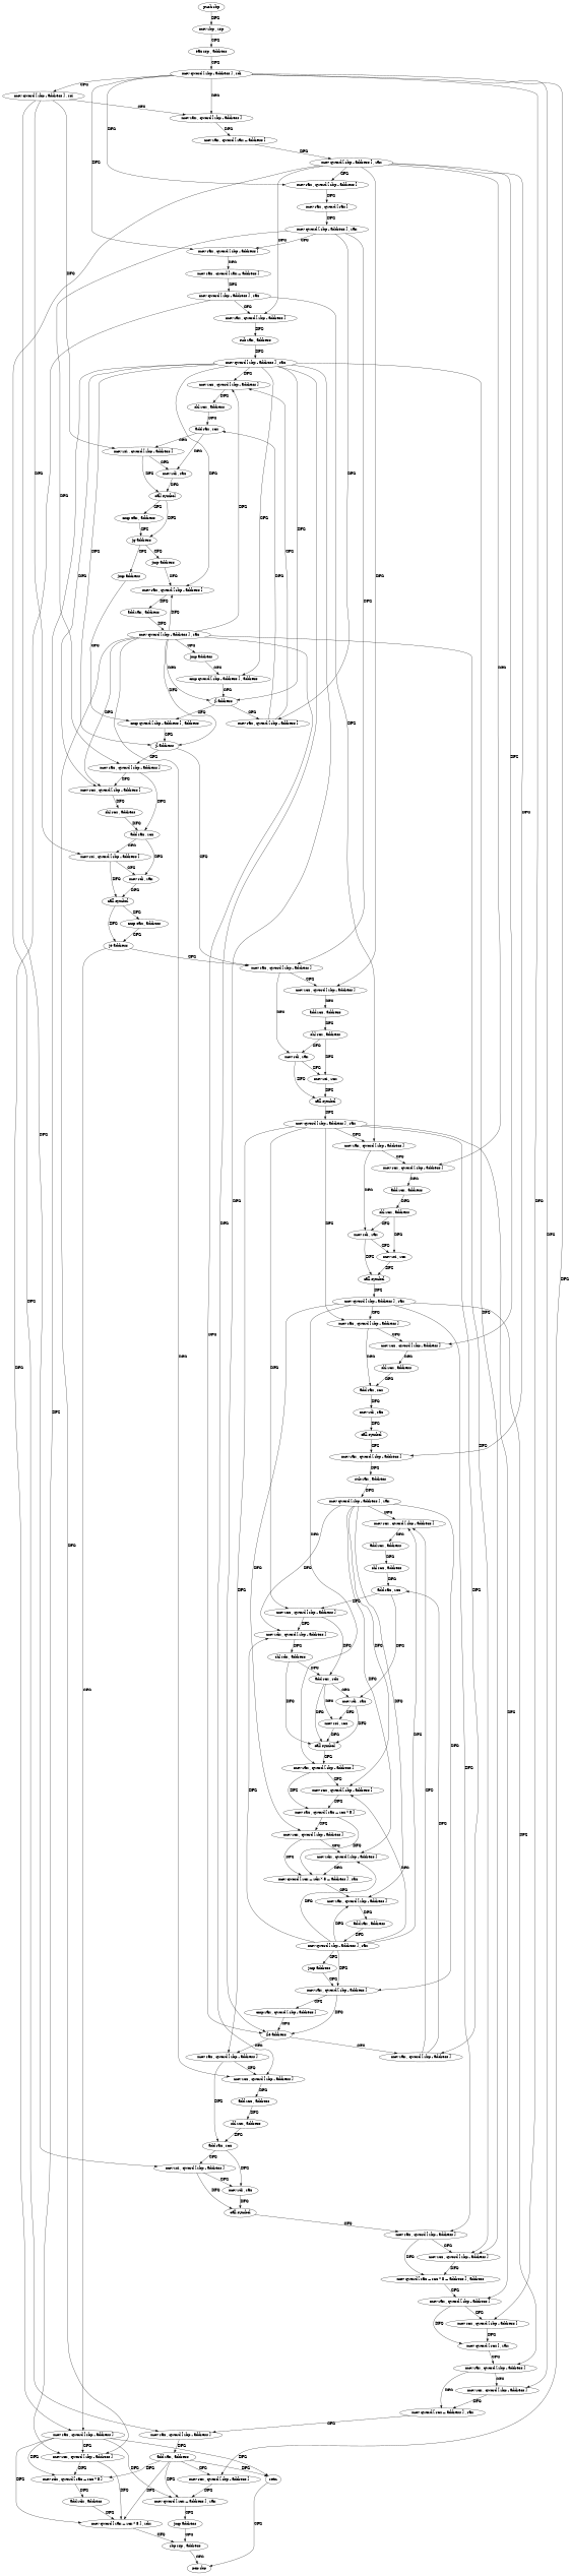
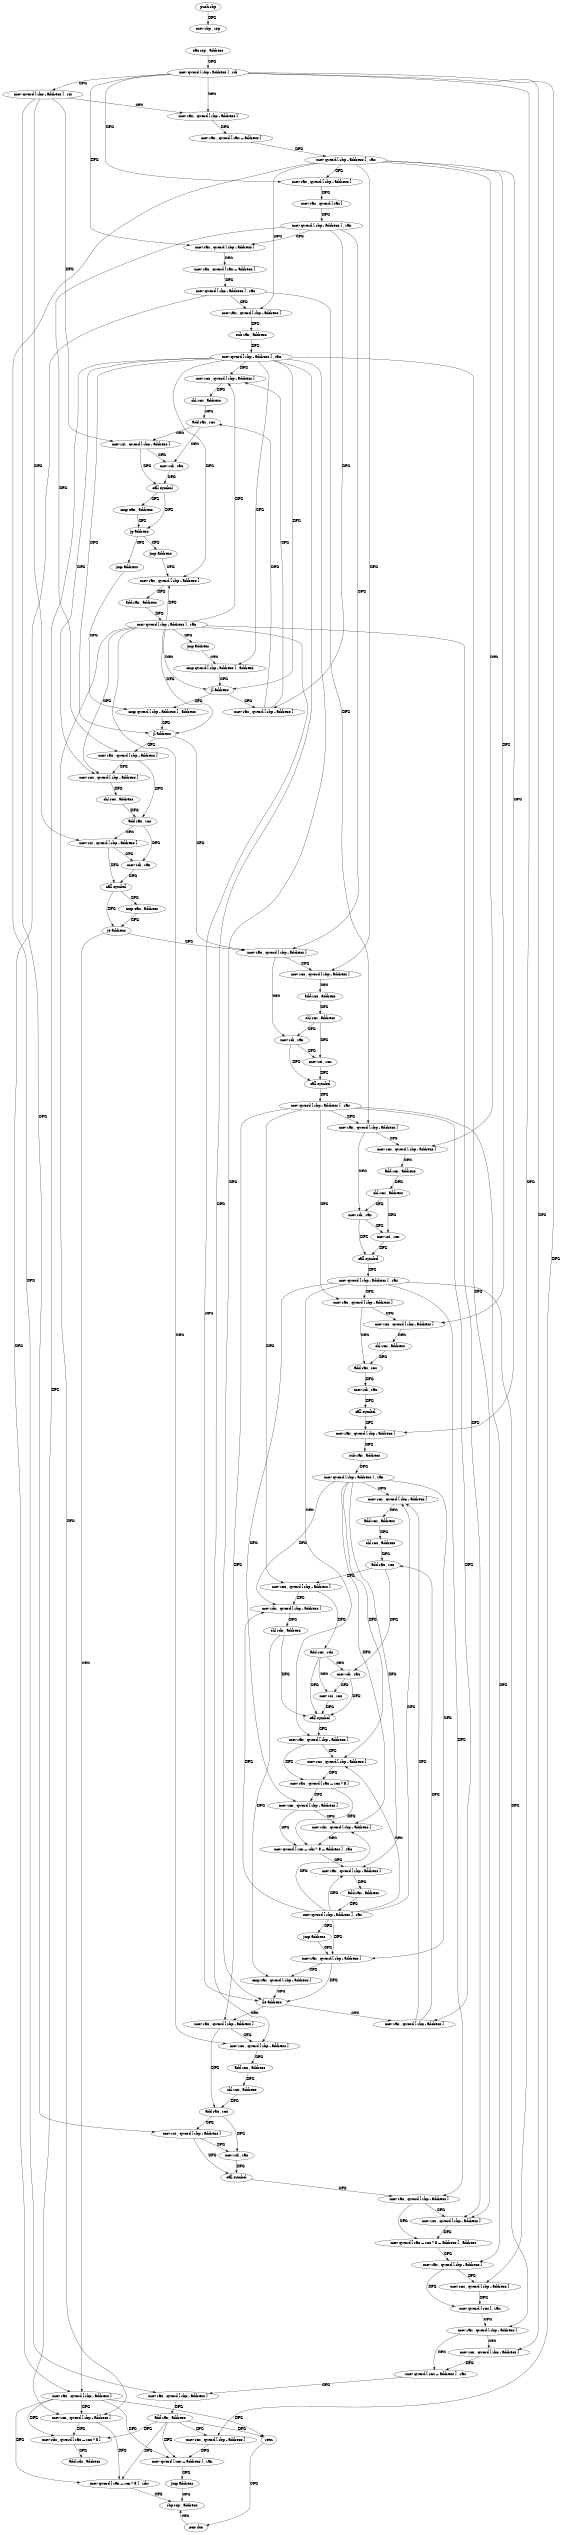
  digraph {
    n1 [label="push rbp"]
    n2 [label="mov rbp , rsp"]
    n3 [label="eax rsp , address"]
    n4 [label="mov qword [ rbp - address ] , rdi"]
    n5 [label="mov qword [ rbp - address ] , rsi"]
    n6 [label="mov rax , qword [ rbp - address ]"]
    n7 [label="mov rax , qword [ rbp - address ]"]
    n8 [label="mov rax , qword [ rbp - address ]"]
    n9 [label="mov rcx , qword [ rbp - address ]"]
    n10 [label="mov rcx , qword [ rbp - address ]"]
    n11 [label="mov rcx , qword [ rbp - address ]"]
    n12 [label="mov rsi , qword [ rbp - address ]"]
    n13 [label="mov rsi , qword [ rbp - address ]"]
    n14 [label="mov rsi , qword [ rbp - address ]"]
    n15 [label="mov rax , qword [ rax + address ]"]
    n16 [label="mov rax , qword [ rax ]"]
    n17 [label="mov rax , qword [ rax + address ]"]
    n18 [label="mov qword [ rcx ] , rax"]
    n19 [label="mov qword [ rcx + address ] , rax"]
    n20 [label="mov qword [ rcx + address ] , rax"]
    n21 [label="mov rdi , rax"]
    n22 [label="call symbol"]
    n23 [label="mov rdi , rax"]
    n24 [label="call symbol"]
    n25 [label="mov rdi , rax"]
    n26 [label="call symbol"]
    n27 [label="mov qword [ rbp - address ] , rax"]
    n28 [label="mov rax , qword [ rbp - address ]"]
    n29 [label="mov rcx , qword [ rbp - address ]"]
    n30 [label="mov rcx , qword [ rbp - address ]"]
    n31 [label="mov rcx , qword [ rbp - address ]"]
    n32 [label="mov rax , qword [ rbp - address ]"]
    n33 [label="mov rax , qword [ rbp - address ]"]
    n34 [label="sub rax , address"]
    n35 [label="add rcx , address"]
    n36 [label="add rcx , address"]
    n37 [label="shl rcx , address"]
    n38 [label="sub rax , address"]
    n39 [label="add rax , address"]
    n40 [label="mov qword [ rbp - address ] , rax"]
    n41 [label="mov rax , qword [ rbp - address ]"]
    n42 [label="mov rax , qword [ rbp - address ]"]
    n43 [label="mov rax , qword [ rbp - address ]"]
    n44 [label="mov rdi , rax"]
    n45 [label="mov rcx , qword [ rbp - address ]"]
    n46 [label="add rax , rcx"]
    n47 [label="mov rcx , qword [ rbp - address ]"]
    n48 [label="add rax , rcx"]
    n49 [label="mov qword [ rbp - address ] , rax"]
    n50 [label="mov rax , qword [ rbp - address ]"]
    n51 [label="mov rax , qword [ rbp - address ]"]
    n52 [label="mov rdi , rax"]
    n53 [label="mov rcx , qword [ rbp - address ]"]
    n54 [label="mov rdx , qword [ rax + rcx * 8 ]"]
    n55 [label="mov qword [ rax + rcx * 8 ] , rdx"]
    n56 [label=retn]
    n57 [label="mov qword [ rbp - address ] , rax"]
    n58 [label="cmp qword [ rbp - address ] , address"]
    n59 [label="jl address"]
    n60 [label="mov rax , qword [ rbp - address ]"]
    n61 [label="mov rcx , qword [ rbp - address ]"]
    n62 [label="mov rcx , qword [ rbp - address ]"]
    n63 [label="jle address"]
    n64 [label="jl address"]
    n65 [label="shl rcx , address"]
    n66 [label="shl rcx , address"]
    n67 [label="add rax , address"]
    n68 [label="add rcx , address"]
    n69 [label="mov qword [ rax + rcx * 8 + address ] , address"]
    n70 [label="mov rax , qword [ rbp - address ]"]
    n71 [label="mov rax , qword [ rbp - address ]"]
    n72 [label="cmp qword [ rbp - address ] , address"]
    n73 [label="mov rsi , rcx"]
    n74 [label="call symbol"]
    n75 [label="cmp eax , address"]
    n76 [label="jg address"]
    n77 [label="jmp address"]
    n78 [label="jmp address"]
    n79 [label="shl rcx , address"]
    n80 [label="mov qword [ rbp - address ] , rax"]
    n81 [label="mov rax , qword [ rbp - address ]"]
    n82 [label="mov rax , qword [ rbp - address ]"]
    n83 [label="mov rcx , qword [ rbp - address ]"]
    n84 [label="add rax , rcx"]
    n85 [label="add rax , rcx"]
    n86 [label="mov rcx , qword [ rbp - address ]"]
    n87 [label="add rax , rcx"]
    n88 [label="mov rdx , qword [ rbp - address ]"]
    n89 [label="add rcx , rdx"]
    n90 [label="mov rsi , rcx"]
    n91 [label="call symbol"]
    n92 [label="shl rcx , address"]
    n93 [label="mov qword [ rbp - address ] , rax"]
    n94 [label="mov rax , qword [ rbp - address ]"]
    n95 [label="mov rax , qword [ rbp - address ]"]
    n96 [label="mov rax , qword [ rbp - address ]"]
    n97 [label="mov rcx , qword [ rbp - address ]"]
    n98 [label="mov rcx , qword [ rbp - address ]"]
    n99 [label="mov rax , qword [ rax + rcx * 8 ]"]
    n100 [label="mov rdx , qword [ rbp - address ]"]
    n101 [label="mov qword [ rcx + rdx * 8 + address ] , rax"]
    n102 [label="mov rdi , rax"]
    n103 [label="call symbol"]
    n104 [label="mov qword [ rbp - address ] , rax"]
    n105 [label="mov rax , qword [ rbp - address ]"]
    n106 [label="mov rax , qword [ rbp - address ]"]
    n107 [label="cmp rax , qword [ rbp - address ]"]
    n108 [label="add rcx , address"]
    n109 [label="shl rdx , address"]
    n110 [label="add rax , address"]
    n111 [label="cmp eax , address"]
    n112 [label="je address"]
    n113 [label="jmp address"]
    n114 [label="add rdx , address"]
    n115 [label="rbp rsp , address"]
    n116 [label="pop rbp"]
    n117 [label="mov qword [ rbp - address ] , rax"]
    n118 [label="shl rcx , address"]
    n119 [label="mov rdi , rax"]
    n120 [label="shl rcx , address"]
    n121 [label="call symbol"]
    n122 [label="mov rsi , rcx"]
    n123 [label="mov qword [ rbp - address ] , rax"]
    n124 [label="jmp address"]
    n125 [label="jmp address"]
    n1 -> n2 [label=DFG]
-   n2 -> n3 [label=CFG]
    n3 -> n4 [label=CFG]
    n4 -> n5 [label=CFG]
    n4 -> n6 [label=DFG]
    n4 -> n7 [label=DFG]
    n4 -> n8 [label=DFG]
    n4 -> n9 [label=DFG]
    n4 -> n10 [label=DFG]
    n4 -> n11 [label=DFG]
    n5 -> n6 [label=CFG]
    n5 -> n12 [label=DFG]
    n5 -> n13 [label=DFG]
    n5 -> n14 [label=DFG]
    n6 -> n15 [label=DFG]
    n7 -> n16 [label=DFG]
    n8 -> n17 [label=DFG]
    n9 -> n18 [label=DFG]
    n10 -> n19 [label=DFG]
    n11 -> n20 [label=DFG]
    n12 -> n21 [label=CFG]
    n12 -> n22 [label=DFG]
    n13 -> n23 [label=CFG]
    n13 -> n24 [label=DFG]
    n14 -> n25 [label=CFG]
    n14 -> n26 [label=DFG]
    n15 -> n27 [label=DFG]
    n16 -> n40 [label=DFG]
    n17 -> n49 [label=DFG]
    n18 -> n95 [label=CFG]
    n19 -> n33 [label=CFG]
    n20 -> n113 [label=CFG]
    n21 -> n22 [label=DFG]
    n22 -> n75 [label=CFG]
    n22 -> n76 [label=DFG]
    n23 -> n24 [label=DFG]
    n24 -> n111 [label=CFG]
    n24 -> n112 [label=DFG]
    n25 -> n26 [label=DFG]
    n26 -> n94 [label=CFG]
    n27 -> n7 [label=CFG]
    n27 -> n28 [label=DFG]
    n27 -> n29 [label=DFG]
    n27 -> n30 [label=DFG]
    n27 -> n31 [label=DFG]
    n27 -> n32 [label=DFG]
    n27 -> n33 [label=DFG]
    n28 -> n34 [label=DFG]
    n29 -> n35 [label=DFG]
    n30 -> n36 [label=DFG]
    n31 -> n37 [label=DFG]
    n32 -> n38 [label=DFG]
    n33 -> n39 [label=DFG]
    n34 -> n57 [label=DFG]
    n35 -> n79 [label=DFG]
    n36 -> n92 [label=DFG]
    n37 -> n84 [label=DFG]
    n38 -> n104 [label=DFG]
    n39 -> n11 [label=CFG]
    n39 -> n20 [label=DFG]
    n39 -> n54 [label=DFG]
    n39 -> n55 [label=DFG]
    n39 -> n56 [label=DFG]
    n40 -> n8 [label=CFG]
    n40 -> n41 [label=DFG]
    n40 -> n42 [label=DFG]
    n40 -> n43 [label=DFG]
    n41 -> n29 [label=CFG]
    n41 -> n44 [label=DFG]
    n42 -> n45 [label=CFG]
    n42 -> n46 [label=DFG]
    n43 -> n47 [label=CFG]
    n43 -> n48 [label=DFG]
    n44 -> n73 [label=CFG]
    n44 -> n74 [label=DFG]
    n45 -> n66 [label=DFG]
    n46 -> n13 [label=CFG]
    n46 -> n23 [label=DFG]
    n47 -> n65 [label=DFG]
    n48 -> n12 [label=CFG]
    n48 -> n21 [label=DFG]
    n49 -> n28 [label=CFG]
    n49 -> n50 [label=DFG]
    n49 -> n51 [label=DFG]
    n50 -> n30 [label=CFG]
    n50 -> n52 [label=DFG]
    n51 -> n20 [label=DFG]
    n51 -> n53 [label=CFG]
    n51 -> n54 [label=DFG]
    n51 -> n55 [label=DFG]
    n51 -> n56 [label=DFG]
    n52 -> n90 [label=CFG]
    n52 -> n91 [label=DFG]
    n53 -> n54 [label=DFG]
    n53 -> n55 [label=DFG]
-   n54 -> n114 [label=DFG]
+   n54 -> n114 [label=CFG]
    n55 -> n115 [label=CFG]
    n56 -> n116 [label=CFG]
    n57 -> n45 [label=DFG]
    n57 -> n47 [label=DFG]
    n57 -> n53 [label=DFG]
    n57 -> n58 [label=CFG]
    n57 -> n59 [label=DFG]
    n57 -> n60 [label=DFG]
    n57 -> n61 [label=DFG]
    n57 -> n62 [label=DFG]
    n57 -> n63 [label=DFG]
    n57 -> n64 [label=DFG]
    n58 -> n64 [label=CFG]
    n59 -> n41 [label=CFG]
    n59 -> n42 [label=CFG]
    n60 -> n67 [label=DFG]
    n61 -> n68 [label=DFG]
    n62 -> n69 [label=DFG]
    n63 -> n70 [label=CFG]
    n63 -> n71 [label=CFG]
    n64 -> n43 [label=CFG]
    n64 -> n72 [label=CFG]
    n65 -> n48 [label=DFG]
    n66 -> n46 [label=DFG]
    n67 -> n117 [label=DFG]
    n68 -> n118 [label=DFG]
    n69 -> n82 [label=CFG]
    n70 -> n61 [label=CFG]
    n70 -> n85 [label=DFG]
    n71 -> n86 [label=CFG]
    n71 -> n87 [label=DFG]
    n72 -> n59 [label=CFG]
    n73 -> n74 [label=DFG]
    n74 -> n80 [label=DFG]
    n75 -> n76 [label=CFG]
    n76 -> n77 [label=CFG]
    n76 -> n78 [label=CFG]
    n77 -> n60 [label=CFG]
    n78 -> n72 [label=CFG]
    n79 -> n44 [label=CFG]
    n79 -> n73 [label=DFG]
    n80 -> n50 [label=CFG]
    n80 -> n70 [label=DFG]
    n80 -> n71 [label=DFG]
    n80 -> n81 [label=DFG]
    n80 -> n82 [label=DFG]
    n80 -> n83 [label=DFG]
    n81 -> n31 [label=CFG]
    n81 -> n84 [label=DFG]
    n82 -> n9 [label=CFG]
    n82 -> n18 [label=DFG]
    n83 -> n88 [label=CFG]
    n83 -> n89 [label=DFG]
    n84 -> n102 [label=DFG]
    n85 -> n14 [label=CFG]
    n85 -> n25 [label=DFG]
    n86 -> n108 [label=DFG]
    n87 -> n83 [label=CFG]
    n87 -> n119 [label=DFG]
    n88 -> n109 [label=DFG]
    n89 -> n119 [label=CFG]
    n89 -> n121 [label=DFG]
    n89 -> n122 [label=DFG]
    n90 -> n91 [label=DFG]
    n91 -> n93 [label=DFG]
    n92 -> n52 [label=CFG]
    n92 -> n90 [label=DFG]
    n93 -> n81 [label=CFG]
    n93 -> n94 [label=DFG]
    n93 -> n95 [label=DFG]
    n93 -> n96 [label=DFG]
    n93 -> n97 [label=DFG]
    n94 -> n62 [label=CFG]
    n94 -> n69 [label=DFG]
    n95 -> n10 [label=CFG]
    n95 -> n19 [label=DFG]
    n96 -> n98 [label=CFG]
    n96 -> n99 [label=DFG]
    n97 -> n100 [label=CFG]
    n97 -> n101 [label=DFG]
    n98 -> n99 [label=DFG]
    n99 -> n97 [label=CFG]
    n99 -> n101 [label=DFG]
    n100 -> n101 [label=DFG]
    n101 -> n106 [label=CFG]
    n102 -> n103 [label=DFG]
    n103 -> n32 [label=CFG]
    n104 -> n86 [label=DFG]
    n104 -> n88 [label=DFG]
    n104 -> n98 [label=DFG]
    n104 -> n100 [label=DFG]
    n104 -> n105 [label=DFG]
    n104 -> n106 [label=DFG]
    n105 -> n63 [label=DFG]
    n105 -> n107 [label=CFG]
    n106 -> n110 [label=DFG]
    n107 -> n63 [label=CFG]
    n108 -> n120 [label=DFG]
-   n109 -> n89 [label=DFG]
+   n109 -> n107 [label=DFG]
    n109 -> n121 [label=DFG]
    n110 -> n123 [label=DFG]
    n111 -> n112 [label=CFG]
    n112 -> n41 [label=CFG]
    n112 -> n51 [label=CFG]
    n113 -> n115 [label=CFG]
-   n114 -> n55 [label=DFG]
-   n115 -> n116 [label=CFG]
+   n116 -> n115 [label=CFG]
    n117 -> n45 [label=DFG]
    n117 -> n47 [label=DFG]
    n117 -> n53 [label=DFG]
    n117 -> n59 [label=DFG]
    n117 -> n60 [label=DFG]
    n117 -> n61 [label=DFG]
    n117 -> n62 [label=DFG]
    n117 -> n63 [label=DFG]
    n117 -> n64 [label=DFG]
    n117 -> n125 [label=CFG]
    n118 -> n85 [label=DFG]
    n119 -> n121 [label=DFG]
    n119 -> n122 [label=CFG]
    n120 -> n87 [label=DFG]
    n121 -> n96 [label=CFG]
    n122 -> n121 [label=DFG]
    n123 -> n86 [label=DFG]
    n123 -> n88 [label=DFG]
    n123 -> n98 [label=DFG]
    n123 -> n100 [label=DFG]
    n123 -> n105 [label=DFG]
    n123 -> n106 [label=DFG]
    n123 -> n124 [label=CFG]
    n124 -> n105 [label=CFG]
    n125 -> n58 [label=CFG]
  }
